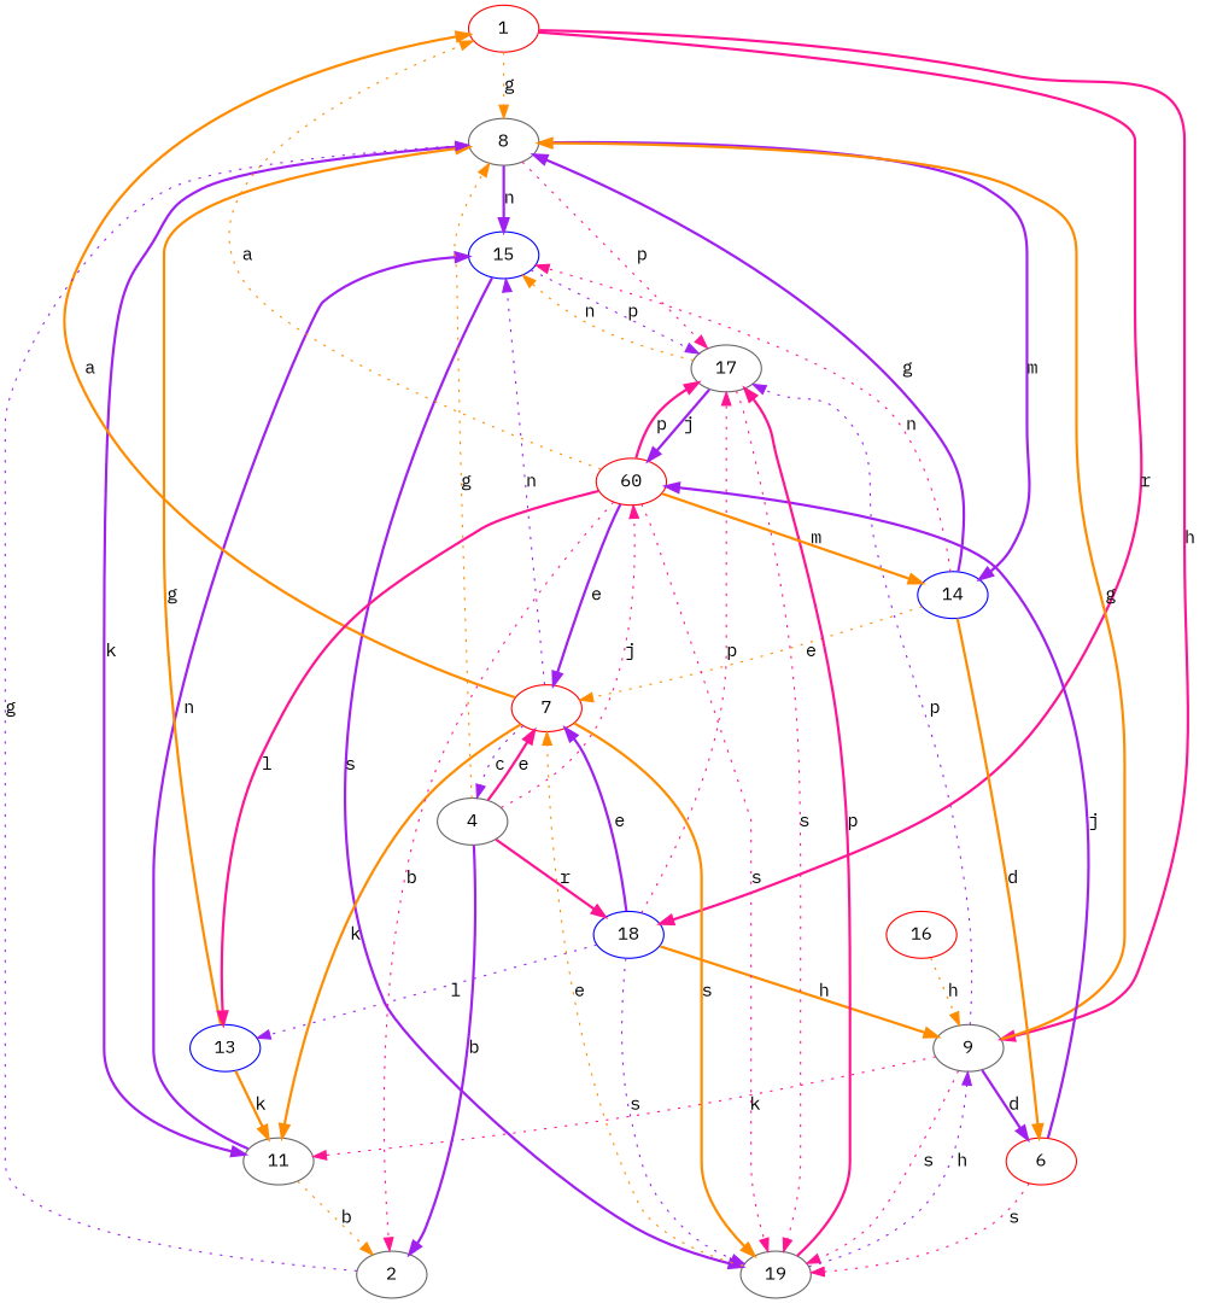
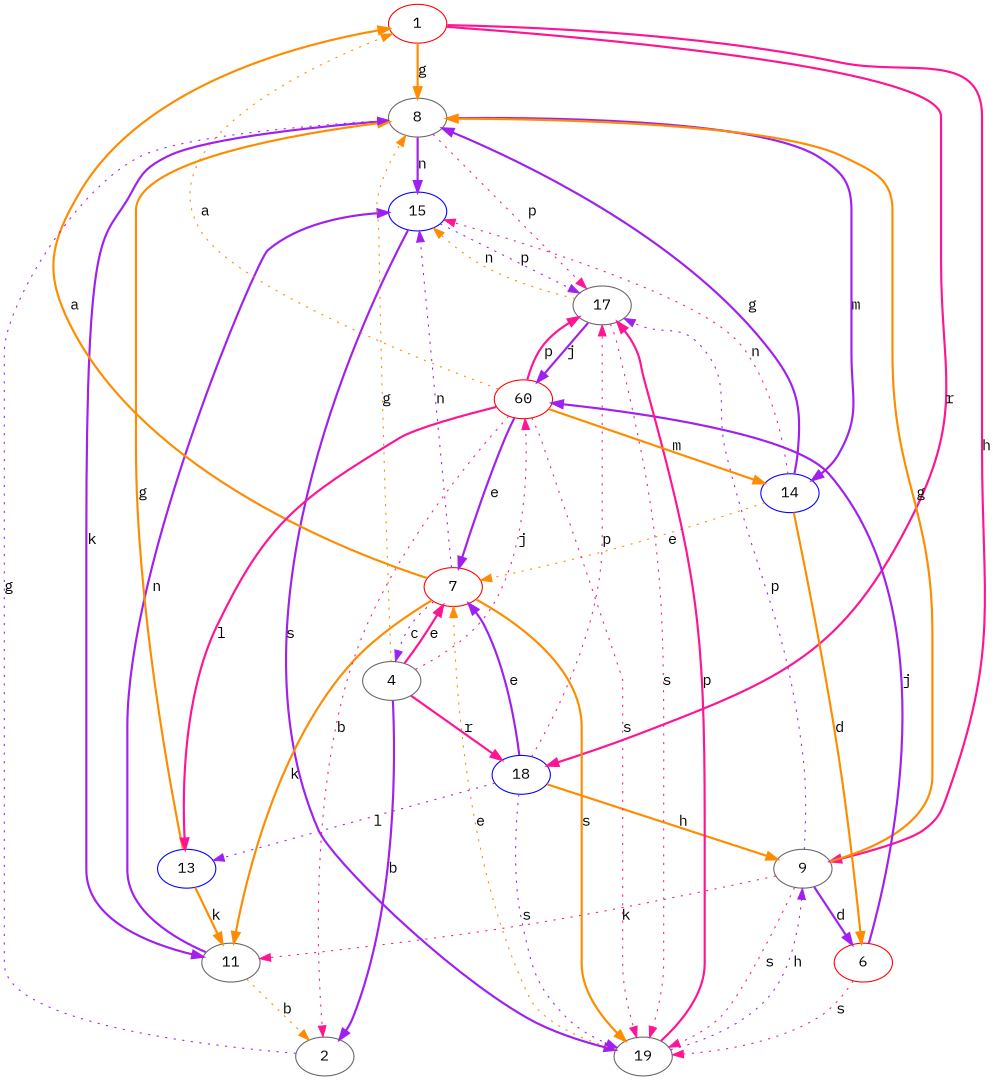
  strict digraph {
    fontname="IBM Plex Mono"
    node [color=gray40 fontname="IBM Plex Mono"]
    edge [color=purple fontname="IBM Plex Mono" style=bold]
    1 [color=red]
    8
    9
    18 [color=blue]
    15 [color=blue]
    11
    14 [color=blue]
    17
    6 [color=red]
    19
    7 [color=red]
    13 [color=blue]
    2
    4
    n15 [color=red label=60]
-   16 [color=red]
-   1 -> 8 [color=darkorange label=g style=dotted]
+   1 -> 8 [color=darkorange label=g]
    1 -> 9 [color=deeppink label=h]
    1 -> 18 [color=deeppink label=r]
    8 -> 15 [label=n]
    8 -> 11 [label=k]
    8 -> 14 [label=m]
    8 -> 17 [color=deeppink label=p style=dotted]
    9 -> 8 [color=darkorange label=g]
    9 -> 11 [color=deeppink label=k style=dotted]
    9 -> 17 [label=p style=dotted]
    9 -> 6 [label=d]
    9 -> 19 [color=deeppink label=s style=dotted]
    18 -> 9 [color=darkorange label=h]
    18 -> 17 [color=deeppink label=p style=dotted]
    18 -> 19 [label=s style=dotted]
    18 -> 7 [label=e]
    18 -> 13 [label=l style=dotted]
    15 -> 17 [label=p style=dotted]
    15 -> 19 [label=s]
    11 -> 15 [label=n]
    11 -> 2 [color=darkorange label=b style=dotted]
    14 -> 8 [label=g]
    14 -> 15 [color=deeppink label=n style=dotted]
    14 -> 6 [color=darkorange label=d]
    14 -> 7 [color=darkorange label=e style=dotted]
    17 -> 15 [color=darkorange label=n style=dotted]
    17 -> 19 [color=deeppink label=s style=dotted]
    17 -> n15 [label=j]
    6 -> 19 [color=deeppink label=s style=dotted]
    6 -> n15 [label=j]
    19 -> 9 [label=h style=dotted]
    19 -> 17 [color=deeppink label=p]
    19 -> 7 [color=darkorange label=e style=dotted]
    7 -> 1 [color=darkorange label=a]
    7 -> 15 [label=n style=dotted]
    7 -> 11 [color=darkorange label=k]
    7 -> 19 [color=darkorange label=s]
    7 -> 4 [label=c style=dotted]
    13 -> 8 [color=darkorange label=g]
    13 -> 11 [color=darkorange label=k]
    2 -> 8 [label=g style=dotted]
    4 -> 8 [color=darkorange label=g style=dotted]
    4 -> 18 [color=deeppink label=r]
    4 -> 7 [color=deeppink label=e]
    4 -> 2 [label=b]
    4 -> n15 [color=deeppink label=j style=dotted]
    n15 -> 1 [color=darkorange label=a style=dotted]
    n15 -> 14 [color=darkorange label=m]
    n15 -> 17 [color=deeppink label=p]
    n15 -> 19 [color=deeppink label=s style=dotted]
    n15 -> 7 [label=e]
    n15 -> 13 [color=deeppink label=l]
    n15 -> 2 [color=deeppink label=b style=dotted]
-   16 -> 9 [color=darkorange label=h style=dotted]
  }
